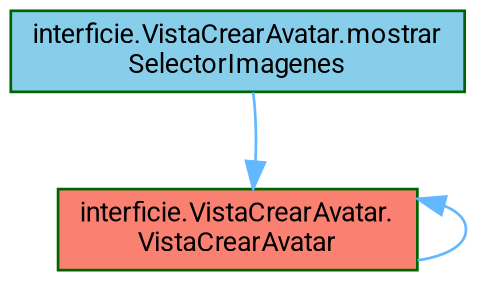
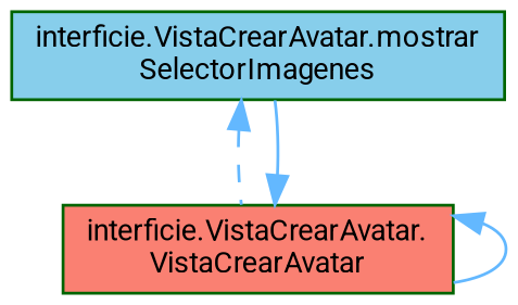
  digraph {
    rankdir=TB
    fontname=Roboto
    node [color=darkgreen fontname=Roboto fontsize=10 shape=box style=filled]
    edge [color=steelblue1 dir=back fontname=Roboto fontsize=10 labelfontname=Helvetica labelfontsize=10 style=solid]
    n1 [fillcolor=skyblue fontcolor=black height=0.2 label="interficie.VistaCrearAvatar.mostrar\lSelectorImagenes" width=0.4]
    n2 [fillcolor=salmon height=0.2 label="interficie.VistaCrearAvatar.\lVistaCrearAvatar" width=0.4]
+   n1 -> n2 [style=dashed]
    n2 -> n1
    n2 -> n2
  }
